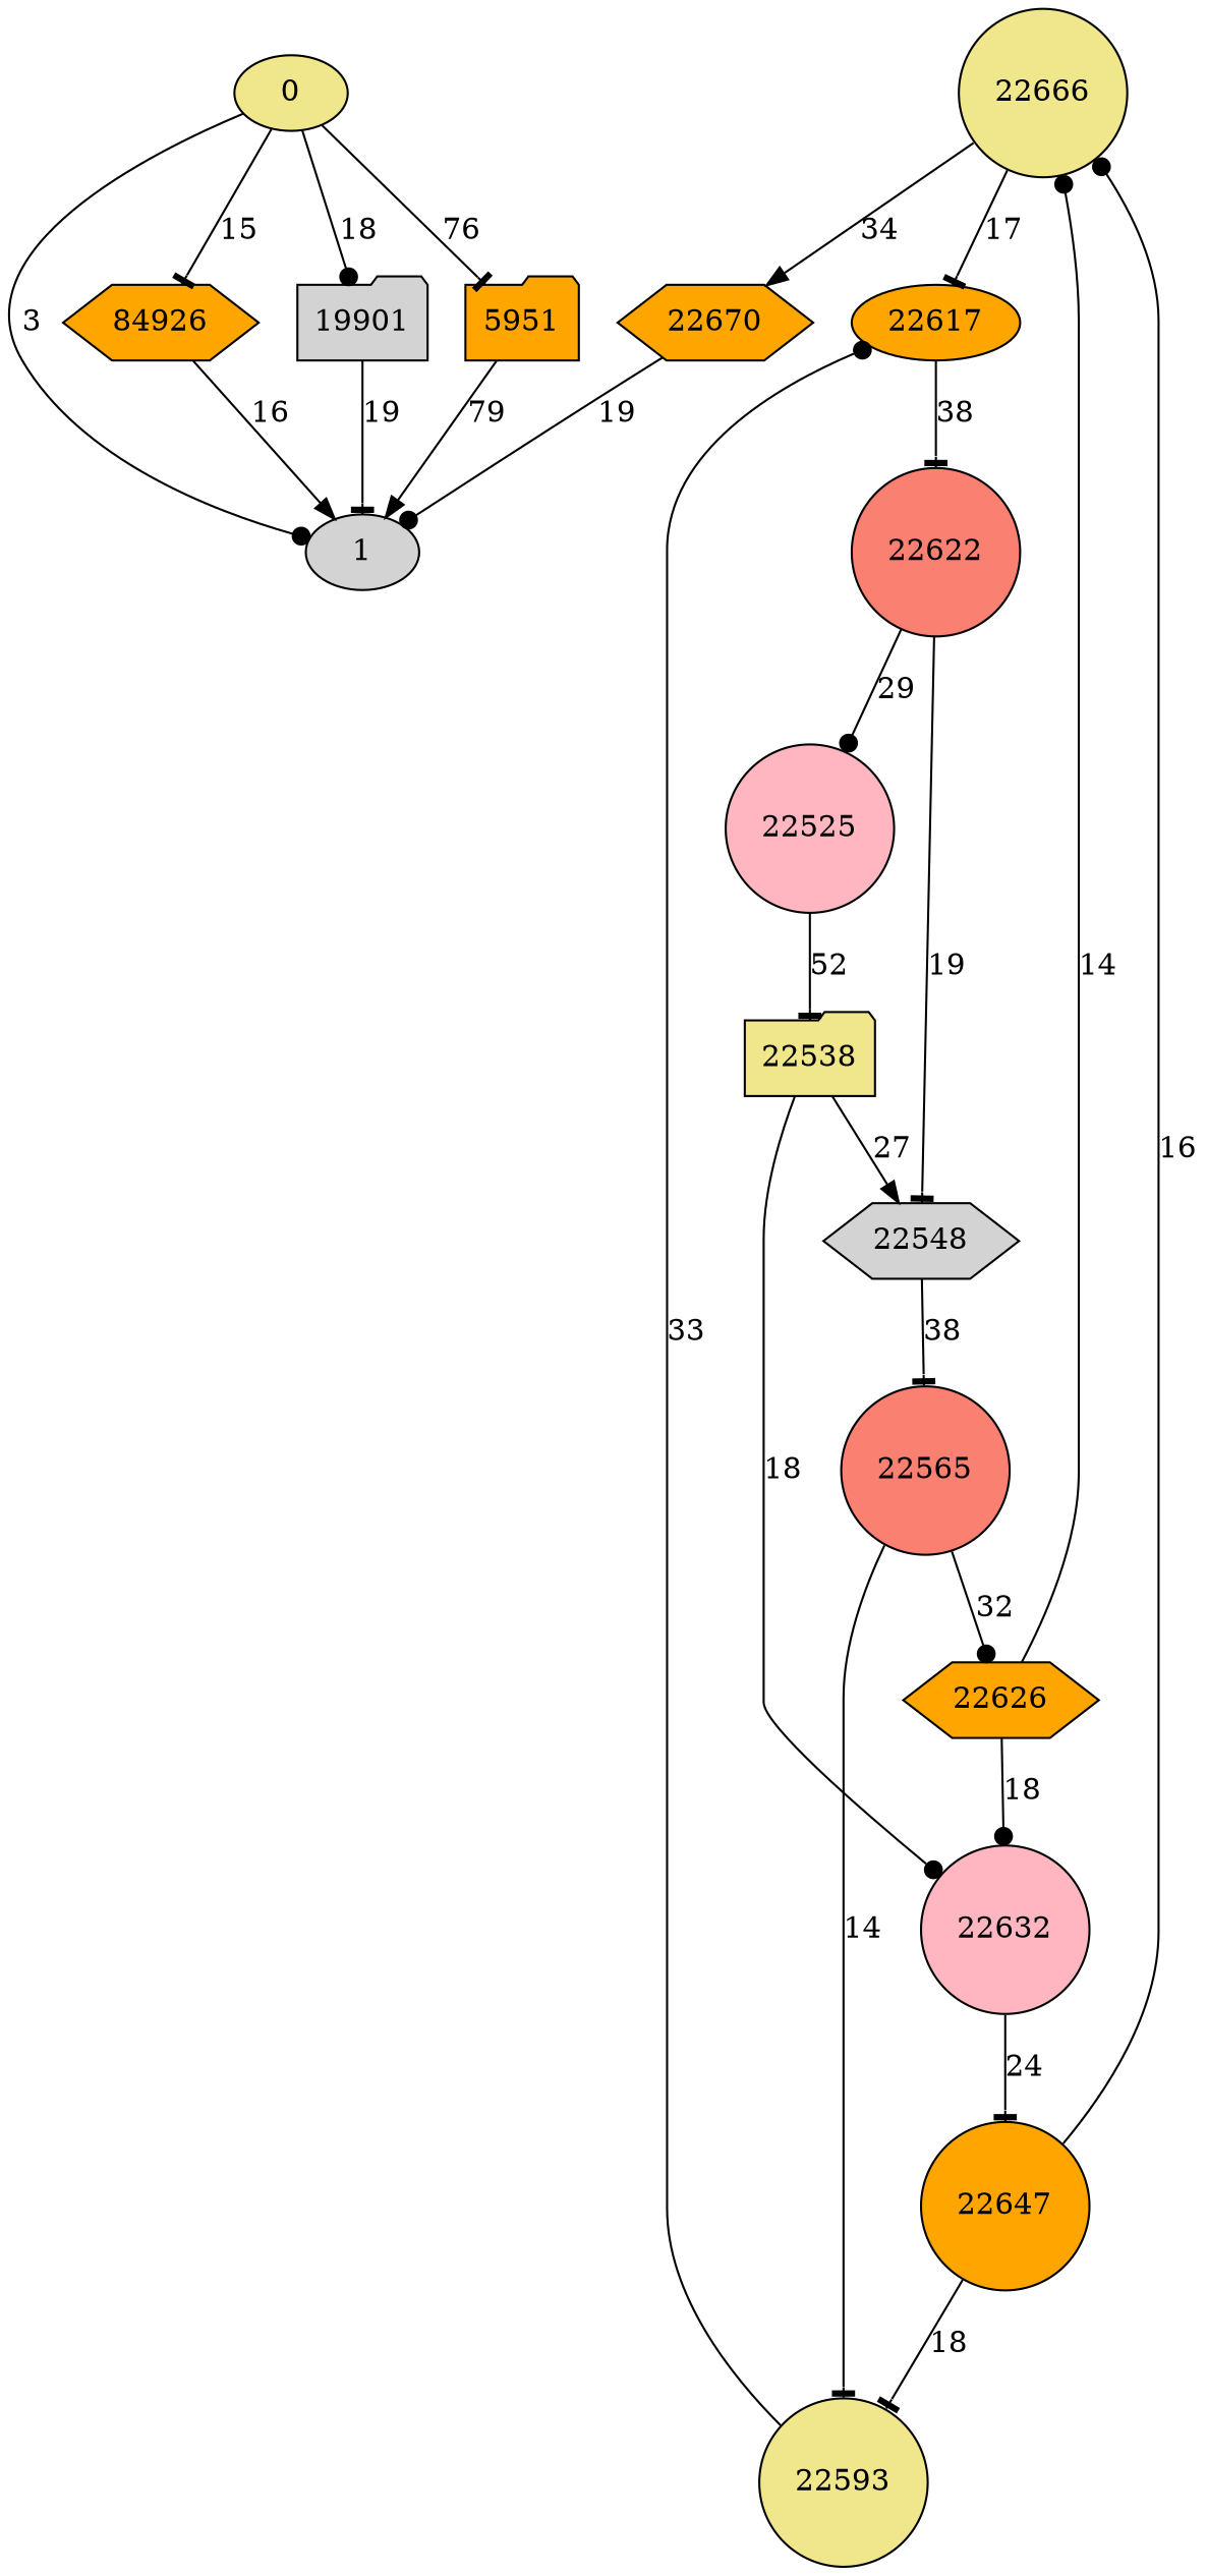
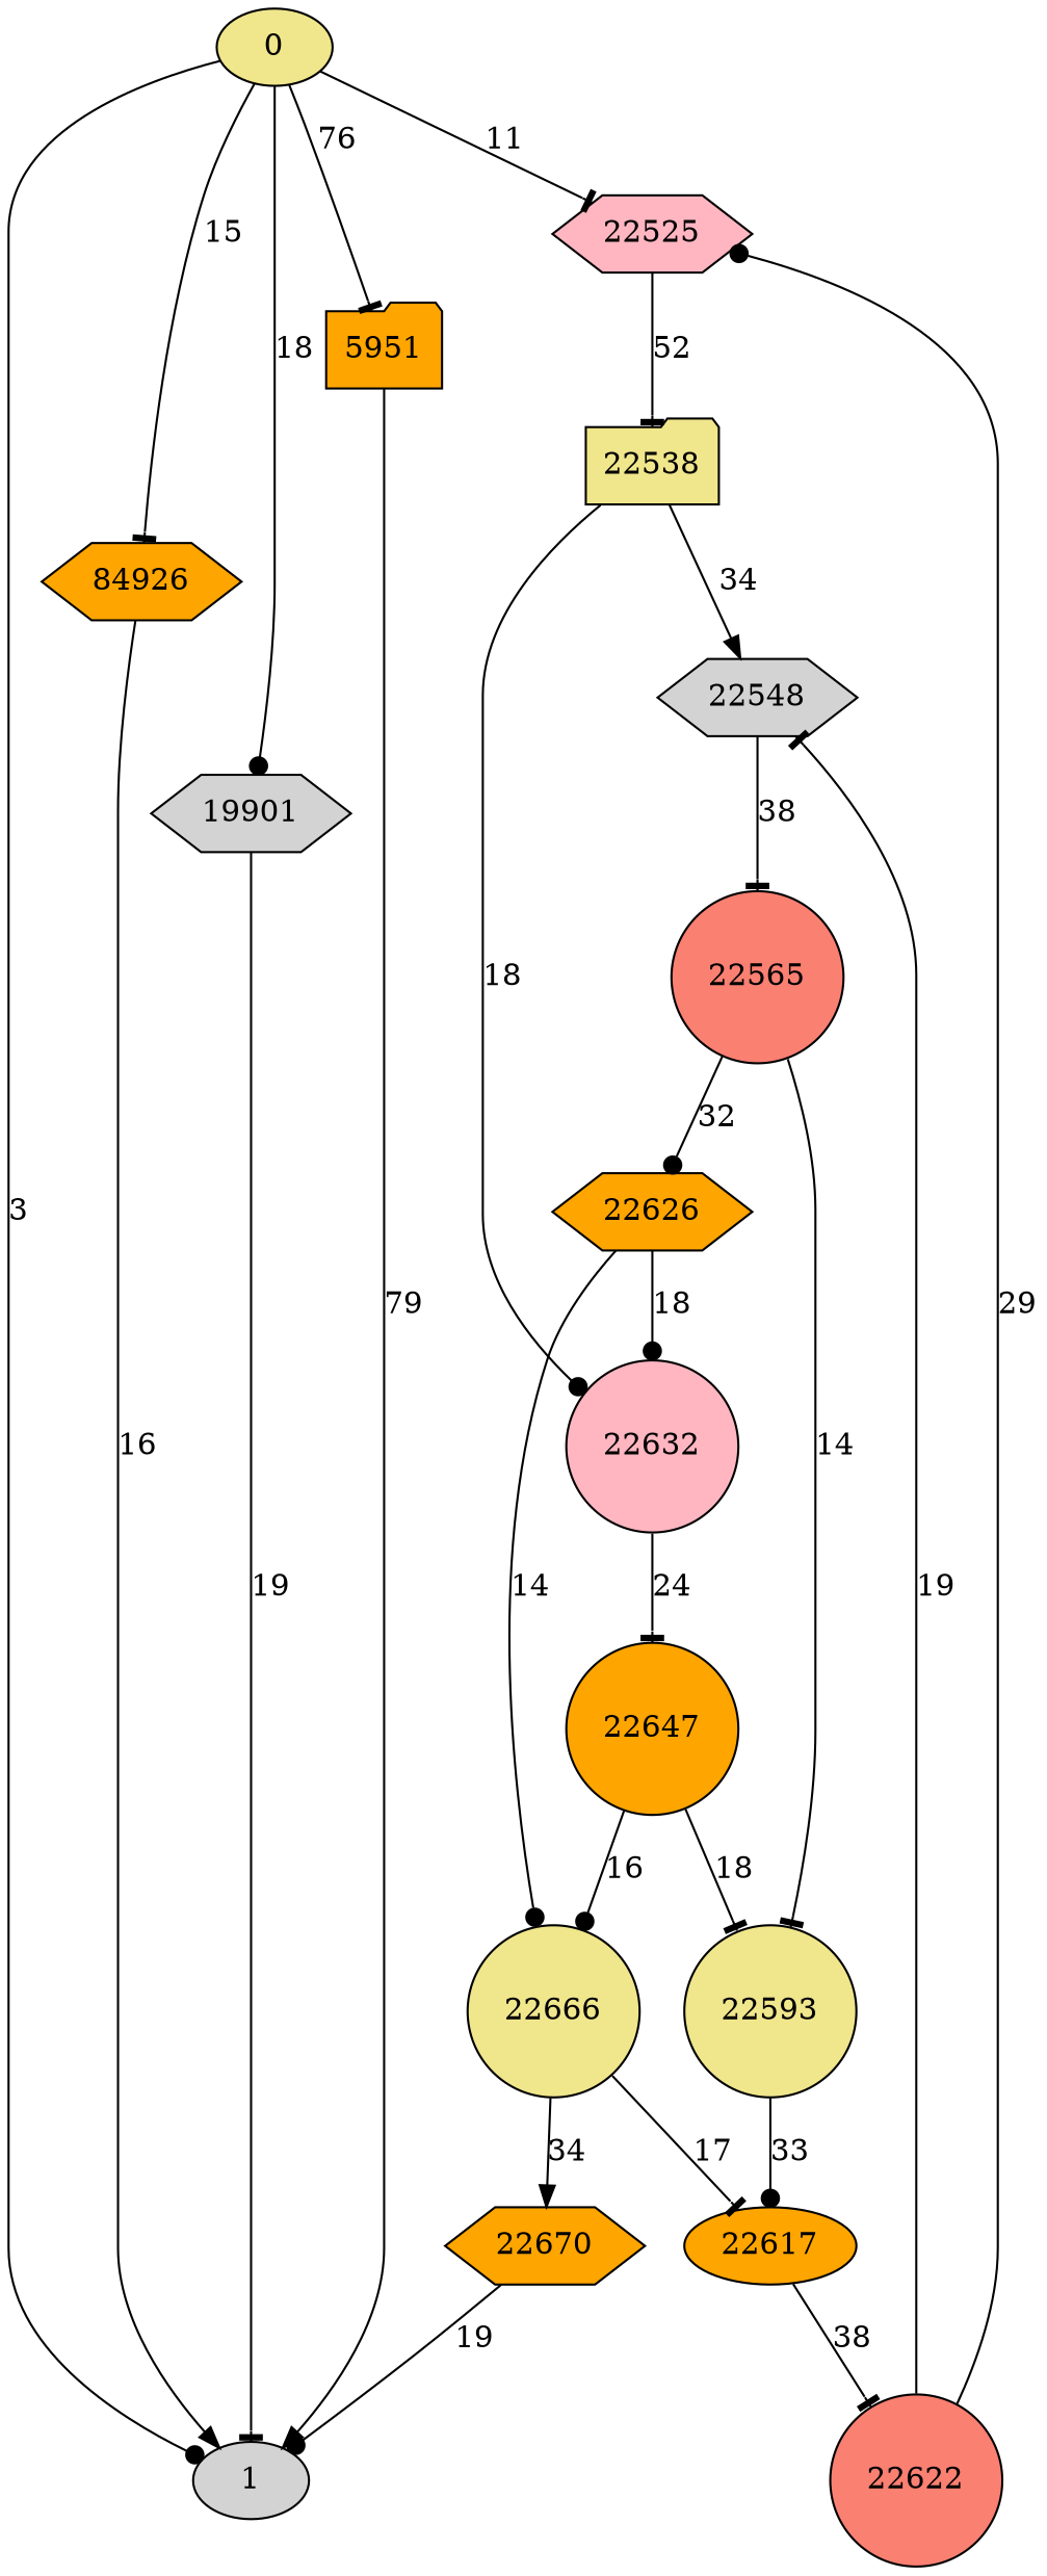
  digraph {
    rankdir=TB
    node [fillcolor=orange shape=hexagon style=filled]
    edge [arrowhead=tee]
    n1 [label=5951 shape=folder]
    1 [fillcolor=lightgrey shape=ellipse]
    n3 [label=84926]
-   19901 [fillcolor=lightgrey shape=folder]
-   22525 [fillcolor=lightpink shape=circle]
+   19901 [fillcolor=lightgrey]
+   22525 [fillcolor=lightpink]
    22538 [fillcolor=khaki shape=folder]
    22548 [fillcolor=lightgrey]
    22632 [fillcolor=lightpink shape=circle]
    22565 [fillcolor=salmon shape=circle]
    22647 [shape=circle]
    22626
    22593 [fillcolor=khaki shape=circle]
    22666 [fillcolor=khaki shape=circle]
    22617 [shape=ellipse]
    22670
    22622 [fillcolor=salmon shape=circle]
    0 [fillcolor=khaki shape=ellipse]
    n1 -> 1 [arrowhead=normal label=79]
    n3 -> 1 [arrowhead=normal label=16]
    19901 -> 1 [label=19]
    22525 -> 22538 [label=52]
-   22538 -> 22548 [arrowhead=normal label=27]
+   22538 -> 22548 [arrowhead=normal label=34]
    22538 -> 22632 [arrowhead=dot label=18]
    22548 -> 22565 [label=38]
    22632 -> 22647 [label=24]
    22565 -> 22626 [arrowhead=dot label=32]
    22565 -> 22593 [label=14]
    22647 -> 22593 [label=18]
    22647 -> 22666 [arrowhead=dot label=16]
    22626 -> 22632 [arrowhead=dot label=18]
    22626 -> 22666 [arrowhead=dot label=14]
    22593 -> 22617 [arrowhead=dot label=33]
    22666 -> 22617 [label=17]
    22666 -> 22670 [arrowhead=normal label=34]
    22617 -> 22622 [label=38]
    22670 -> 1 [arrowhead=dot label=19]
    22622 -> 22525 [arrowhead=dot label=29]
    22622 -> 22548 [label=19]
    0 -> n1 [label=76]
    0 -> 1 [arrowhead=dot label=3]
    0 -> n3 [label=15]
    0 -> 19901 [arrowhead=dot label=18]
+   0 -> 22525 [label=11]
  }
